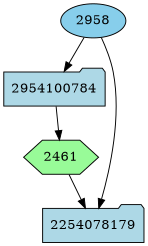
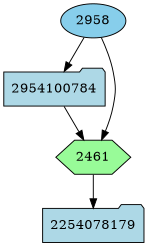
  strict digraph {
    node [fillcolor=lightblue shape=folder style=filled]
    n1 [label=2954100784]
    n2 [fillcolor=palegreen label=2461 shape=hexagon]
    2254078179
    2958 [fillcolor=skyblue shape=ellipse]
    n1 -> n2
    n2 -> 2254078179
    2958 -> n1
-   2958 -> 2254078179
+   2958 -> n2
  }
